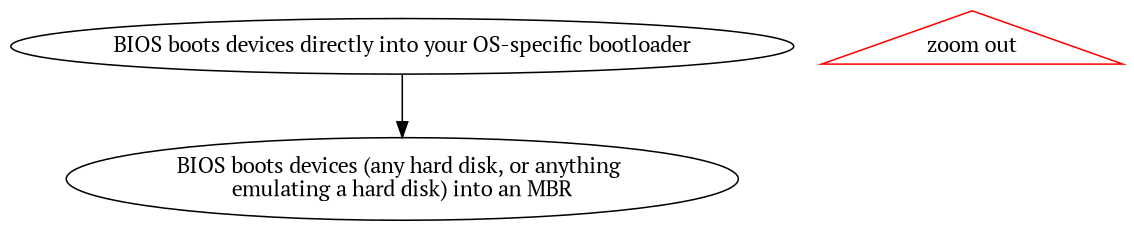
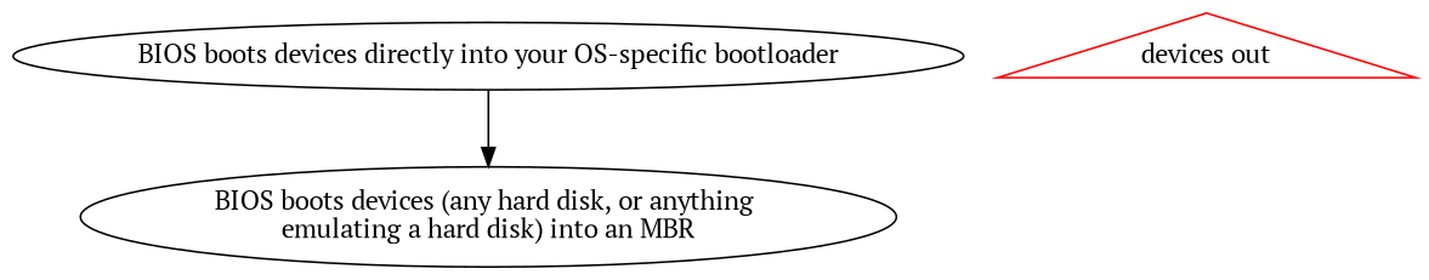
  strict digraph {
    compound=true
    fontname="PT Serif"
    node [fontname="PT Serif"]
    n1 [label="BIOS boots devices directly into your OS-specific bootloader"]
    n2 [label="BIOS boots devices (any hard disk, or anything \nemulating a hard disk) into an MBR"]
-   "zoom out" [color=red shape=triangle]
+   "zoom out" [color=red shape=triangle label="devices out"]
    n1 -> n2 [fontname="PT Serif"]
  }
